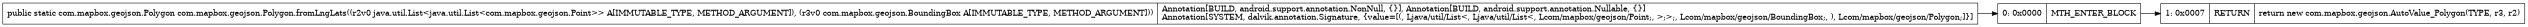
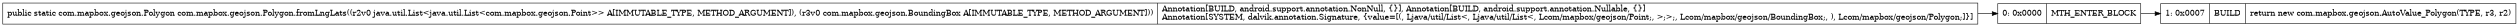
  digraph {
    rankdir=LR
    node [shape=record]
    n1 [label="{0\:\ 0x0000|MTH_ENTER_BLOCK\l}"]
-   n2 [label="{1\:\ 0x0007|RETURN\l|return new com.mapbox.geojson.AutoValue_Polygon(TYPE, r3, r2)\l}"]
+   n2 [label="{1\:\ 0x0007|BUILD\l|return new com.mapbox.geojson.AutoValue_Polygon(TYPE, r3, r2)\l}"]
    n3 [label="{public static com.mapbox.geojson.Polygon com.mapbox.geojson.Polygon.fromLngLats((r2v0 java.util.List\<java.util.List\<com.mapbox.geojson.Point\>\> A[IMMUTABLE_TYPE, METHOD_ARGUMENT]), (r3v0 com.mapbox.geojson.BoundingBox A[IMMUTABLE_TYPE, METHOD_ARGUMENT]))  | Annotation[BUILD, android.support.annotation.NonNull, \{\}], Annotation[BUILD, android.support.annotation.Nullable, \{\}]\lAnnotation[SYSTEM, dalvik.annotation.Signature, \{value=[(, Ljava\/util\/List\<, Ljava\/util\/List\<, Lcom\/mapbox\/geojson\/Point;, \>;\>;, Lcom\/mapbox\/geojson\/BoundingBox;, ), Lcom\/mapbox\/geojson\/Polygon;]\}]\l}"]
    n1 -> n2
    n3 -> n1
  }
